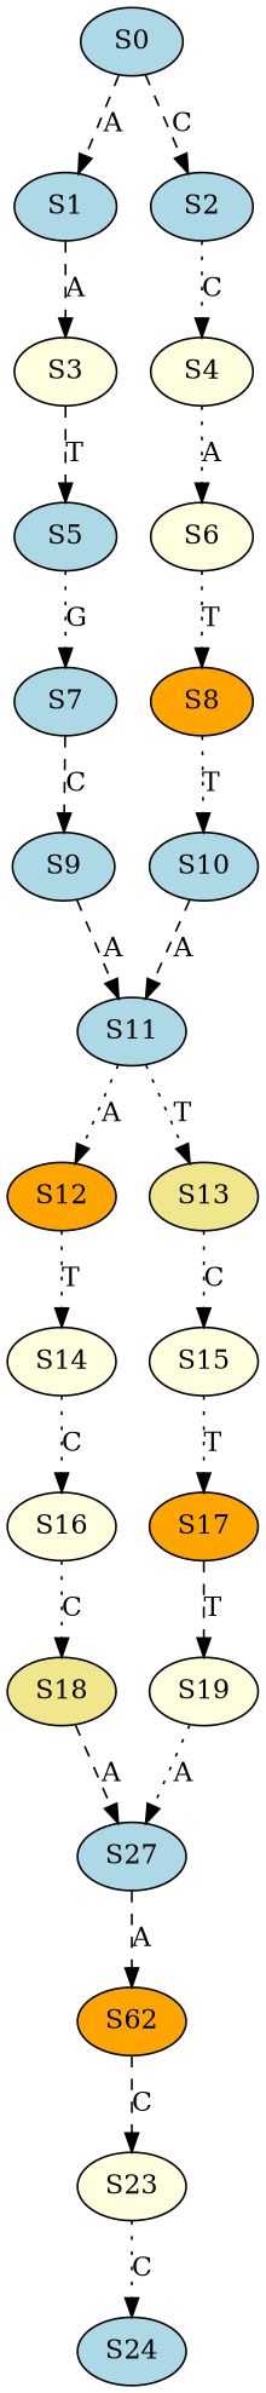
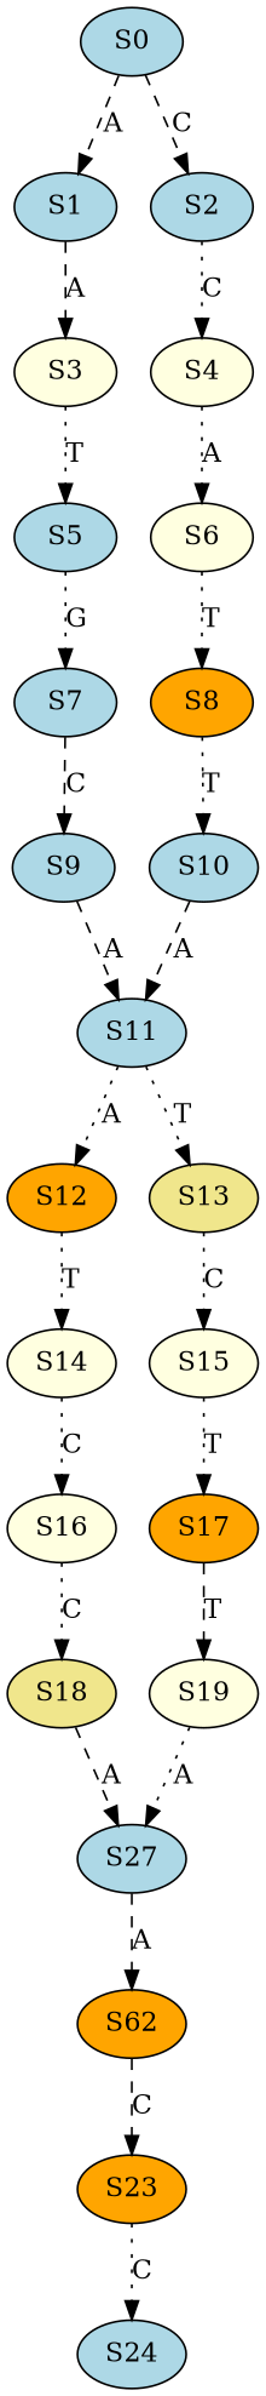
  strict digraph {
    node [fillcolor=lightblue style=filled]
    edge [style=dotted]
    S0
    S1
    S2
    S3 [fillcolor=lightyellow]
    S4 [fillcolor=lightyellow]
    S5
    S6 [fillcolor=lightyellow]
    S7
    S8 [fillcolor=orange]
    S9
    S10
    S11
    S12 [fillcolor=orange]
    S13 [fillcolor=khaki]
    S14 [fillcolor=lightyellow]
    S15 [fillcolor=lightyellow]
    S16 [fillcolor=lightyellow]
    S17 [fillcolor=orange]
    S18 [fillcolor=khaki]
    S19 [fillcolor=lightyellow]
    n21 [label=S27]
    n22 [fillcolor=orange label=S62]
-   S23 [fillcolor=lightyellow]
+   S23 [fillcolor=orange]
    S24
    S0 -> S1 [label=A style=dashed]
    S0 -> S2 [label=C style=dashed]
    S1 -> S3 [label=A style=dashed]
    S2 -> S4 [label=C]
-   S3 -> S5 [label=T style=dashed]
+   S3 -> S5 [label=T]
    S4 -> S6 [label=A]
    S5 -> S7 [label=G]
    S6 -> S8 [label=T]
    S7 -> S9 [label=C style=dashed]
    S8 -> S10 [label=T]
    S9 -> S11 [label=A style=dashed]
    S10 -> S11 [label=A style=dashed]
    S11 -> S12 [label=A]
    S11 -> S13 [label=T]
    S12 -> S14 [label=T]
    S13 -> S15 [label=C]
    S14 -> S16 [label=C]
    S15 -> S17 [label=T]
    S16 -> S18 [label=C]
    S17 -> S19 [label=T style=dashed]
    S18 -> n21 [label=A style=dashed]
    S19 -> n21 [label=A]
    n21 -> n22 [label=A style=dashed]
    n22 -> S23 [label=C style=dashed]
    S23 -> S24 [label=C]
  }
